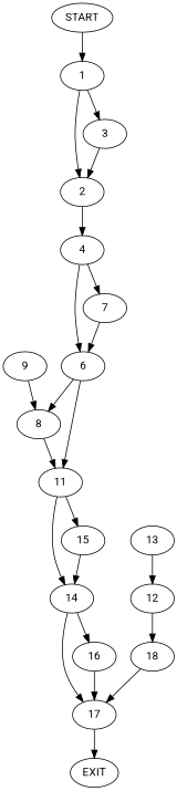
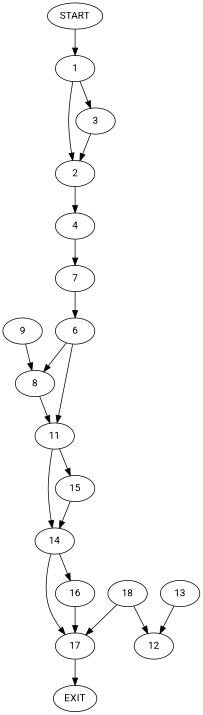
  digraph {
    fontname=Roboto
    node [fontname=Roboto]
    edge [fontname=Roboto]
    n1 [label=START]
    1
    2
    3
    n5 [label=EXIT]
    4
    6
    7
    8
    11
    9
    14
    15
    12
    18
    13
    17
    16
    n1 -> 1
    1 -> 2
    1 -> 3
    2 -> 4
    3 -> 2
-   4 -> 6
    4 -> 7
    6 -> 8
    6 -> 11
    7 -> 6
    8 -> 11
    11 -> 14
    11 -> 15
    9 -> 8
    14 -> 17
    14 -> 16
    15 -> 14
-   12 -> 18
+   18 -> 12
    18 -> 17
    13 -> 12
    17 -> n5
    16 -> 17
  }
